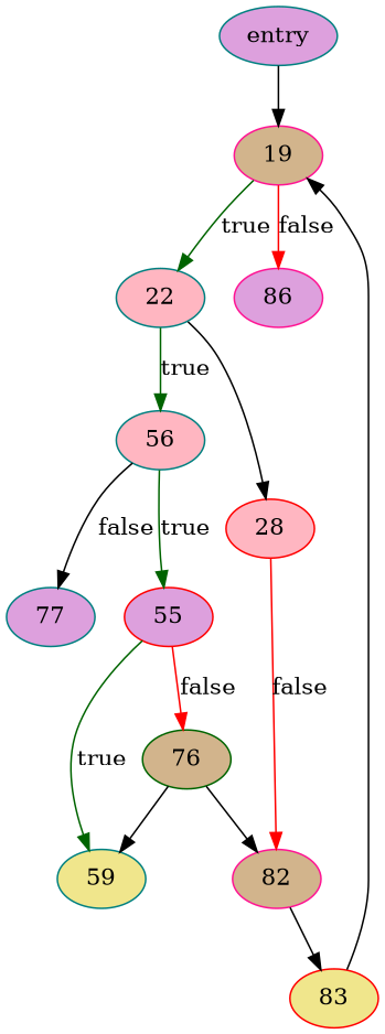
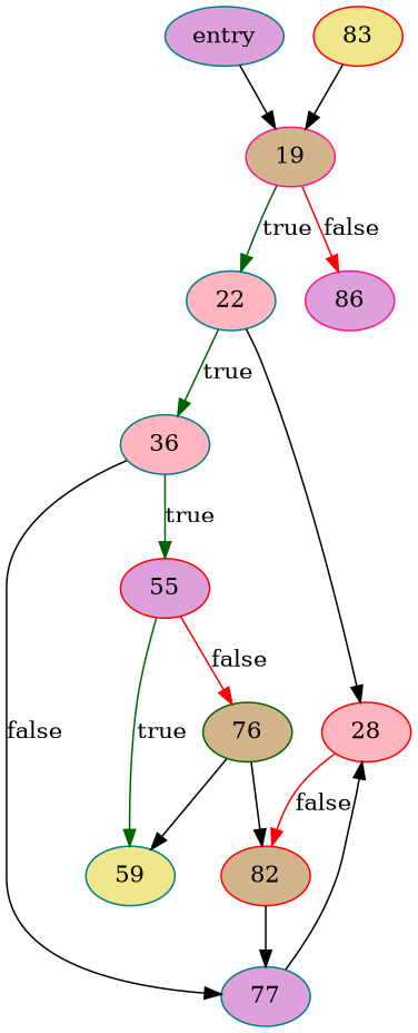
  digraph {
    node [color=teal fillcolor=plum style=filled]
    n1 [label=entry]
    19 [color=deeppink fillcolor=tan]
    22 [fillcolor=lightpink]
    86 [color=deeppink]
    28 [color=red fillcolor=lightpink]
-   36 [fillcolor=lightpink label=56]
-   82 [color=deeppink fillcolor=tan]
+   36 [fillcolor=lightpink]
+   82 [color=red fillcolor=tan]
    55 [color=red]
    77
    83 [color=red fillcolor=khaki]
    59 [fillcolor=khaki]
    76 [color=darkgreen fillcolor=tan]
    n1 -> 19
    19 -> 22 [color=darkgreen label=true]
    19 -> 86 [color=red label=false]
    22 -> 28
    22 -> 36 [color=darkgreen label=true]
    28 -> 82 [color=red label=false]
    36 -> 55 [color=darkgreen label=true]
    36 -> 77 [color=black label=false]
-   82 -> 83
+   82 -> 77
    55 -> 59 [color=darkgreen label=true]
    55 -> 76 [color=red label=false]
+   77 -> 28
    83 -> 19
    76 -> 82
    76 -> 59
  }
